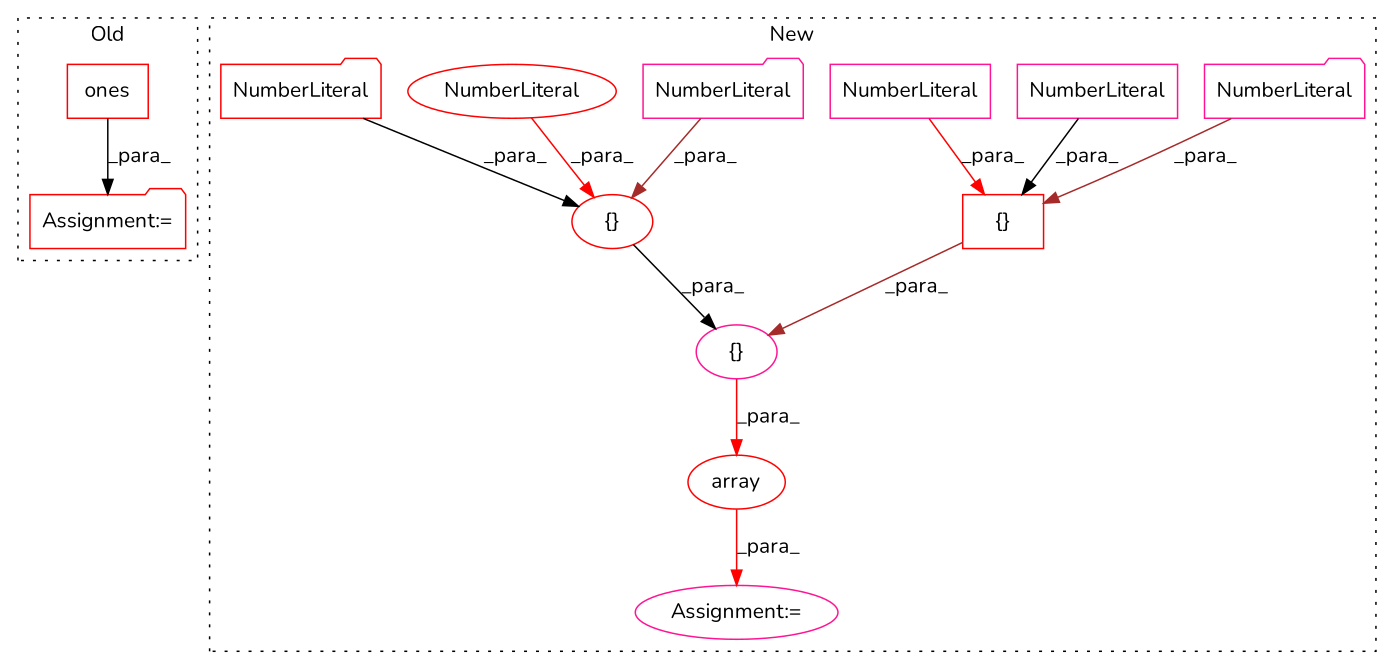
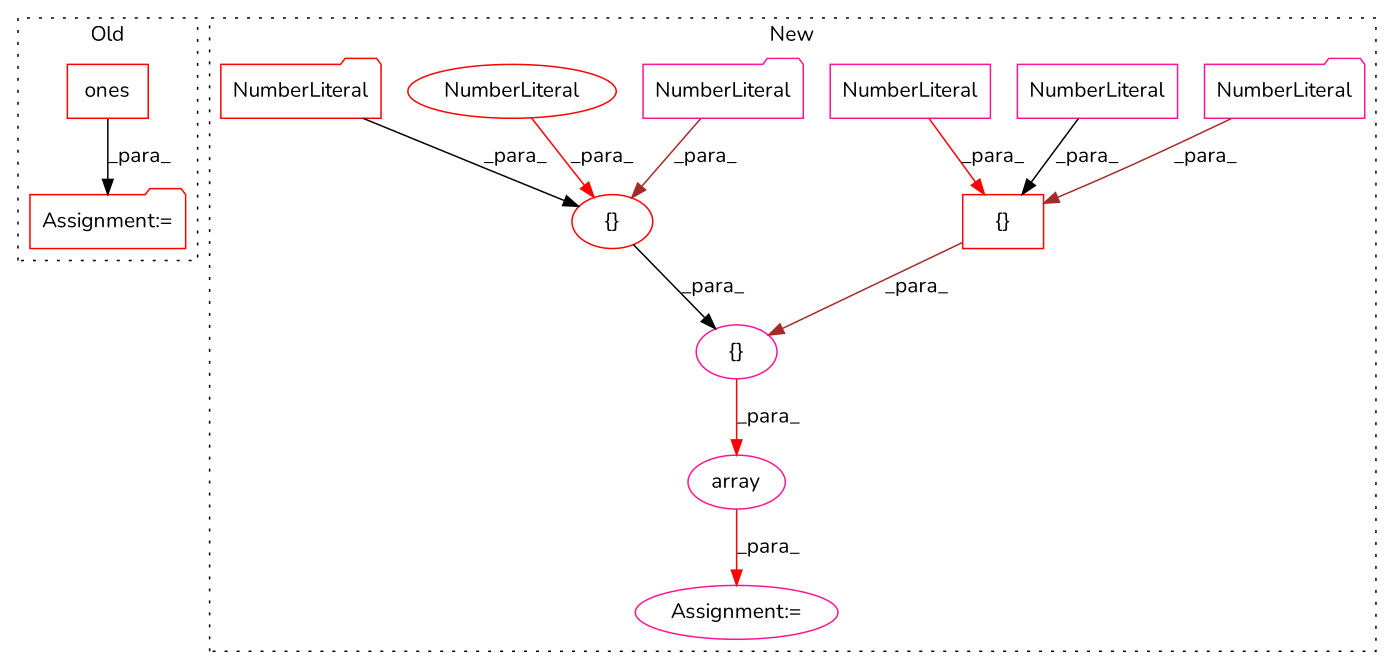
  digraph {
    fontname=Nunito
    node [a=34 l=1 shape=ellipse color=deeppink fontname=Nunito]
    edge [color=black fontname=Nunito]
    n1 [a=32 l="10,2" label=ones s="771,804" shape=box color=red]
    n2 [a=7 label="Assignment:=" s=764 shape=folder color=red]
    n3 [a=4 l="1,1" label="{}" s="922,934" shape=box color=red]
    n4 [a=7 label="Assignment:=" s=897]
    n5 [label=NumberLiteral s=923 shape=folder]
    n6 [label=NumberLiteral s=929 shape=box]
    n7 [label=NumberLiteral s=925 shape=box]
    n8 [a=4 l="1,1" label="{}" s="921,949"]
-   n9 [a=32 l="6,1" label=array s="904,950" color=red]
+   n9 [a=32 l="6,1" label=array s="904,950"]
    n10 [a=4 l="1,1" label="{}" s="936,948" color=red]
    n11 [label=NumberLiteral s=947 shape=folder]
    n12 [label=NumberLiteral s=941 color=red]
    n13 [label=NumberLiteral s=943 shape=folder color=red]
    subgraph cluster_1 {
      label=Old
      style=dotted
      n1
      n2
    }
    subgraph cluster_2 {
      label=New
      style=dotted
      n3
      n4
      n5
      n6
      n7
      n8
      n9
      n10
      n11
      n12
      n13
    }
    n1 -> n2 [label=_para_]
    n3 -> n8 [label=_para_ color=brown]
    n5 -> n3 [label=_para_ color=brown]
    n6 -> n3 [label=_para_]
    n7 -> n3 [label=_para_ color=red]
    n8 -> n9 [label=_para_ color=red]
    n9 -> n4 [label=_para_ color=red]
    n10 -> n8 [label=_para_]
    n11 -> n10 [label=_para_ color=brown]
    n12 -> n10 [label=_para_ color=red]
    n13 -> n10 [label=_para_]
  }
